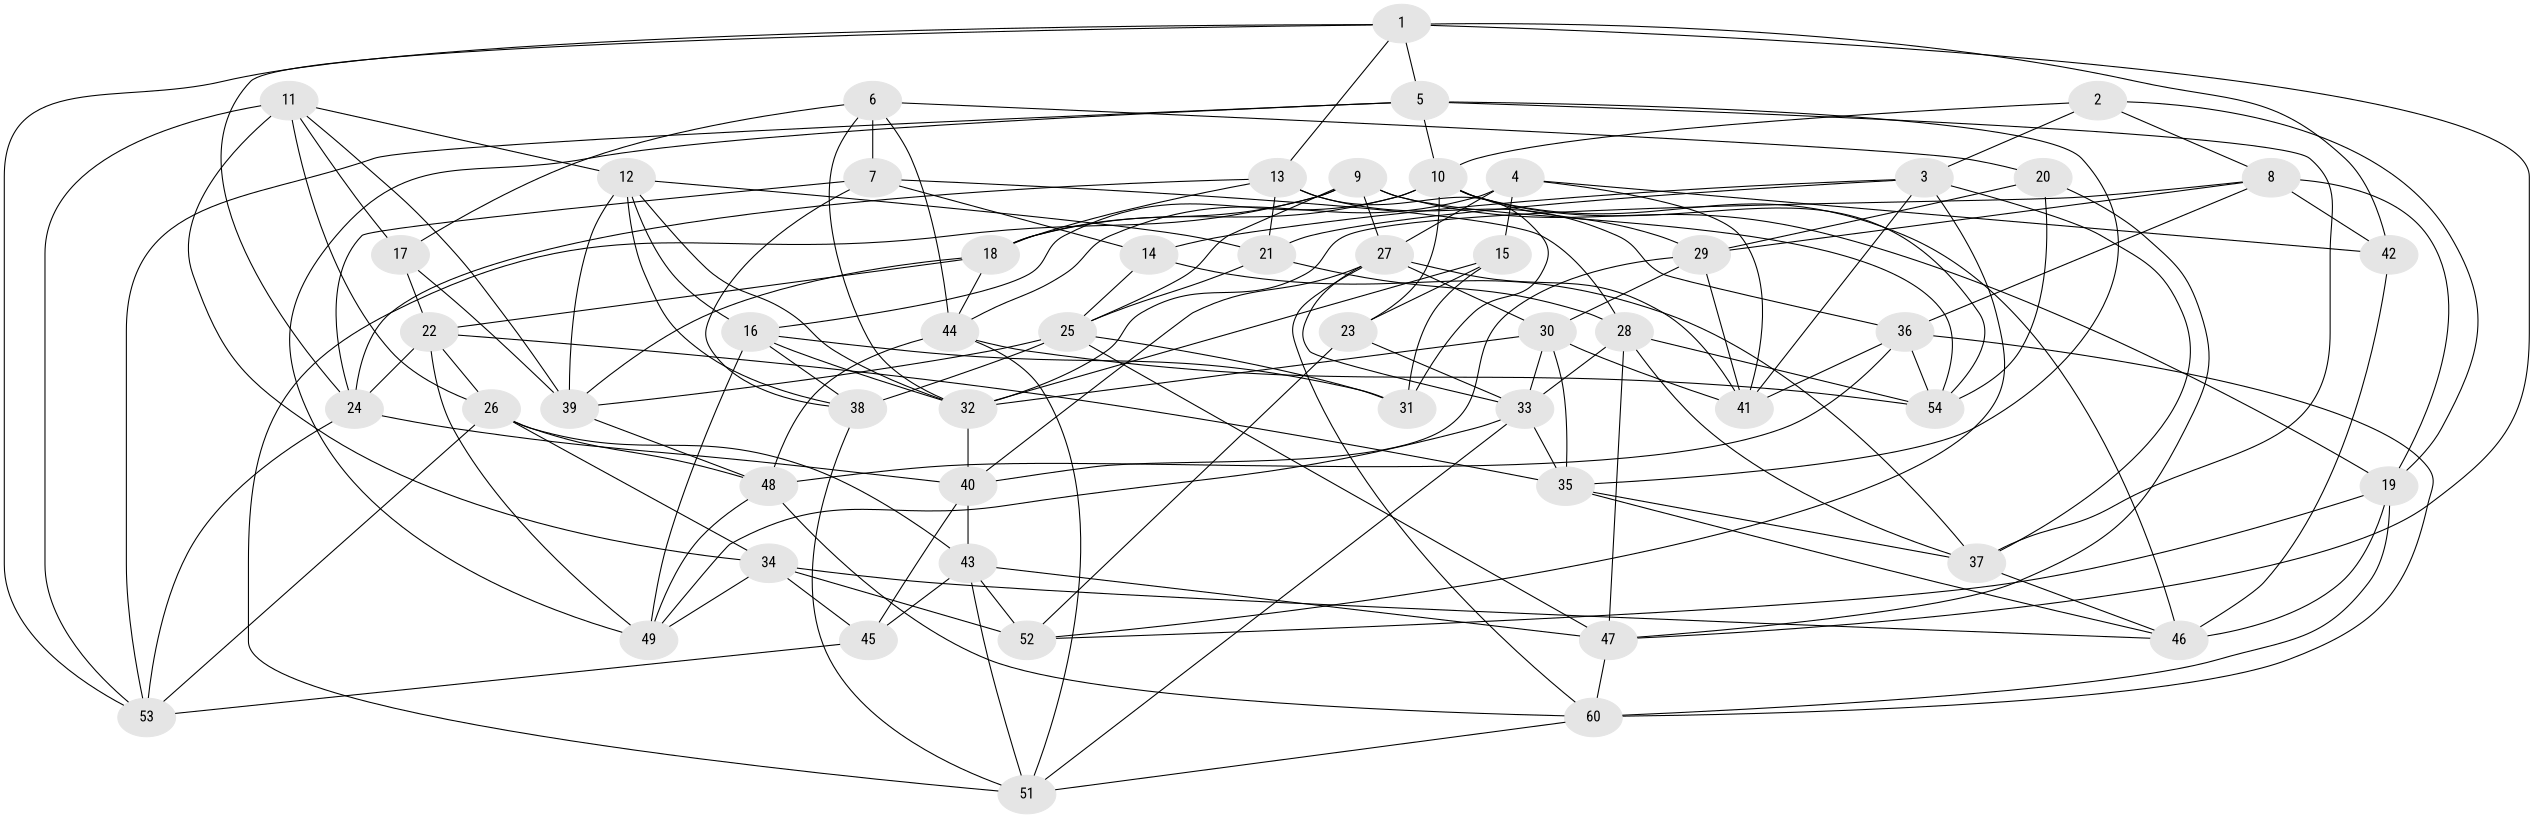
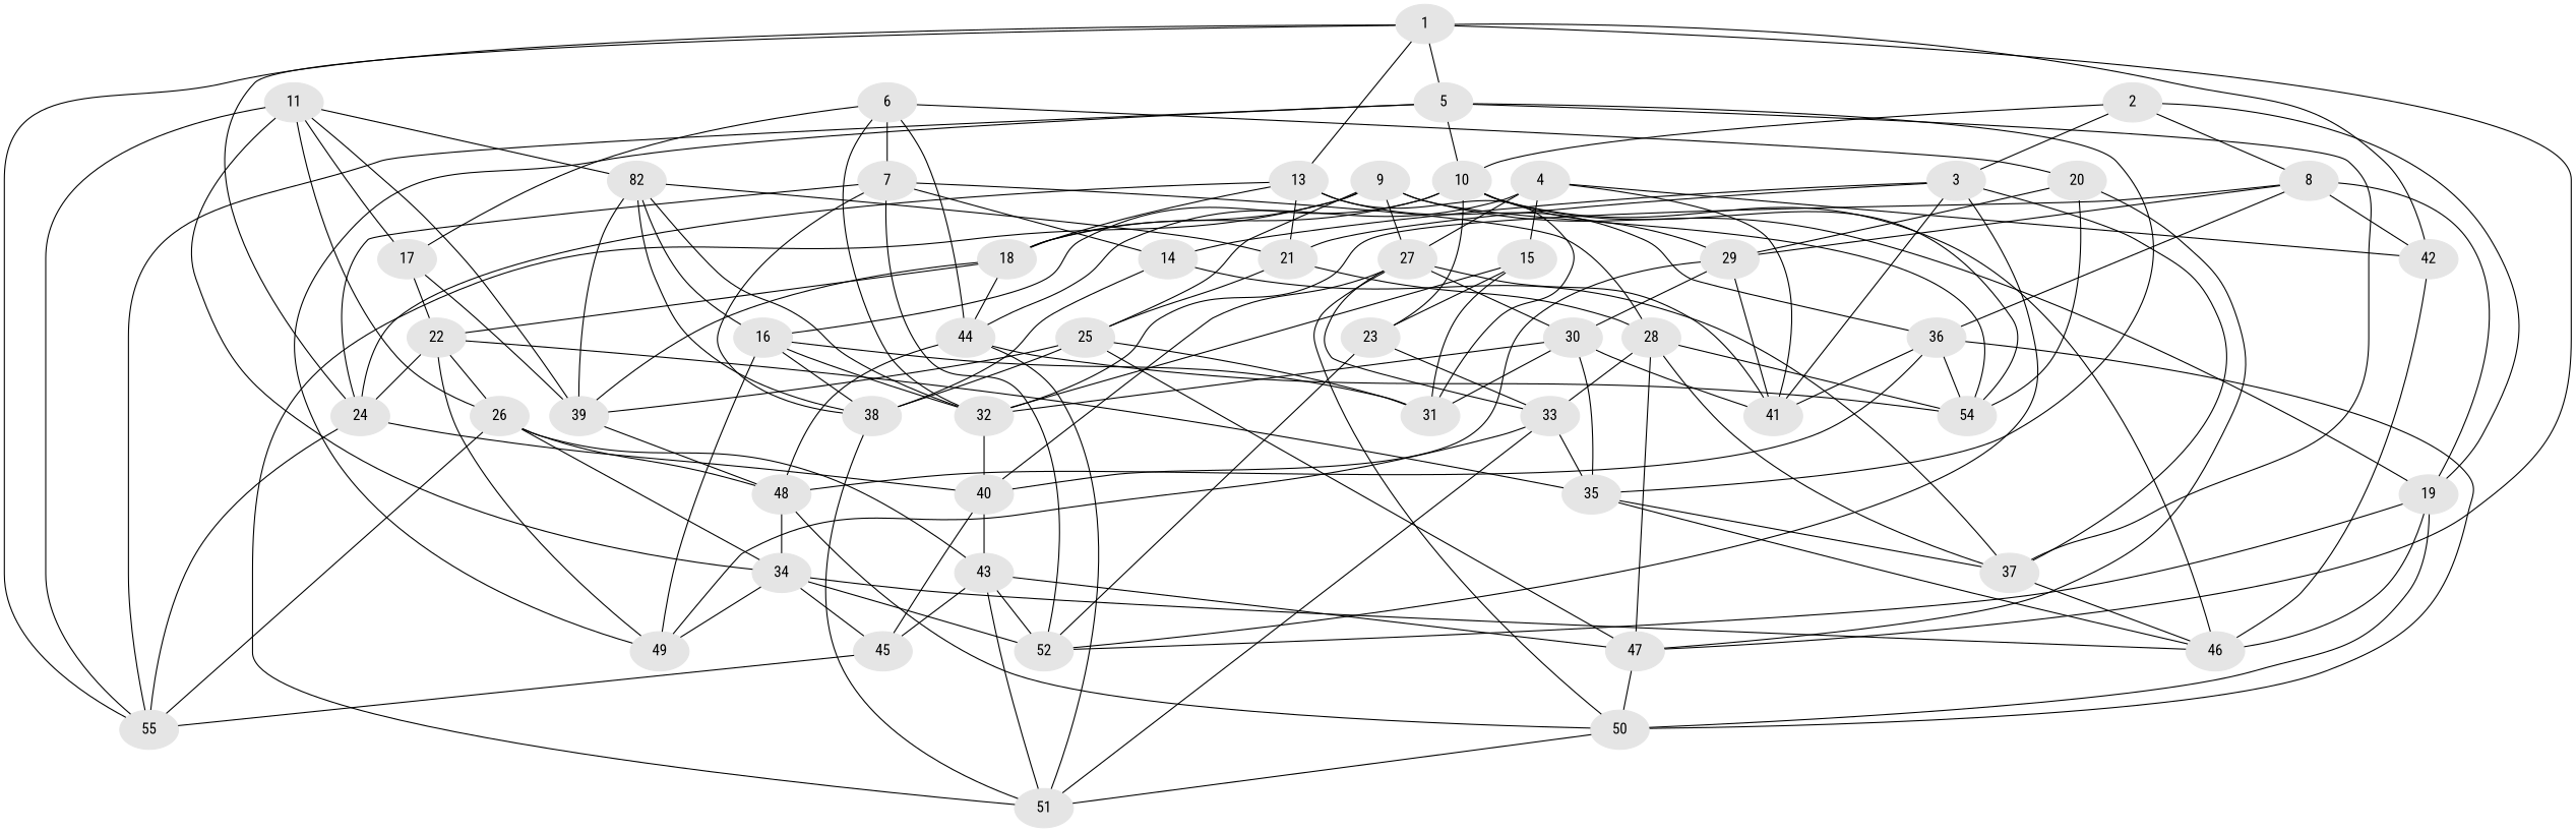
  graph {
    fontname="Roboto Condensed"
    node [color=gray90 fontname="Roboto Condensed" style=filled]
    edge [fontname="Roboto Condensed" weight=1.0]
    1
    5
    13
    24
    42
    47
-   53
+   53 [label=55]
    10
    37
    35
    49
    21
    31
    36
    18
    40
    46
-   50 [label=60]
+   50
    2
    3
    8
    19
    14
    41
    52
    32
    29
    54
    16
    23
    38
    28
    25
    4
    15
    27
    44
    33
    30
    51
    48
    6
    7
    17
    20
    39
    22
    9
    11
-   12
+   12 [label=82]
    26
    34
    43
    45
    1 -- 5
    1 -- 13
    1 -- 24
    1 -- 42
    1 -- 47
    1 -- 53
    5 -- 53
    5 -- 10
    5 -- 37
    5 -- 35
    5 -- 49
    13 -- 24
    13 -- 21
    13 -- 31
    13 -- 36
    13 -- 18
    24 -- 53
    24 -- 40
    42 -- 46
    47 -- 50
    10 -- 18
    10 -- 46
    10 -- 29
    10 -- 54
    10 -- 16
    10 -- 23
    37 -- 46
    35 -- 37
    35 -- 46
    21 -- 28
    21 -- 25
    36 -- 50
    36 -- 41
    36 -- 54
    36 -- 48
    18 -- 44
    18 -- 39
    18 -- 22
    40 -- 43
    40 -- 45
    50 -- 51
    2 -- 10
    2 -- 3
    2 -- 8
    2 -- 19
    3 -- 37
    3 -- 21
    3 -- 14
    3 -- 41
    3 -- 52
    8 -- 42
    8 -- 36
    8 -- 19
    8 -- 32
    8 -- 29
    19 -- 46
    19 -- 50
    19 -- 52
    14 -- 37
-   14 -- 25
+   14 -- 38
    32 -- 40
    29 -- 40
    29 -- 41
    29 -- 30
    16 -- 49
    16 -- 31
    16 -- 32
    16 -- 38
    23 -- 52
    23 -- 33
    38 -- 51
    28 -- 47
    28 -- 37
    28 -- 54
    28 -- 33
    25 -- 47
    25 -- 31
    25 -- 38
    25 -- 39
    4 -- 42
    4 -- 41
    4 -- 15
    4 -- 27 [weight=2.0]
    4 -- 44
    15 -- 31
    15 -- 32 [weight=2.0]
    15 -- 23
    27 -- 40
    27 -- 50
    27 -- 41
    27 -- 33
    27 -- 30
    44 -- 54
    44 -- 51
    44 -- 48
    33 -- 35
    33 -- 49
    33 -- 51
    30 -- 35
-   30 -- 33
+   30 -- 31
    30 -- 41
    30 -- 32
-   48 -- 49
+   48 -- 34
    48 -- 50
    6 -- 32
    6 -- 44
    6 -- 7
    6 -- 17
    6 -- 20
    7 -- 24
    7 -- 14
+   7 -- 52
    7 -- 38
    7 -- 28
    17 -- 39
    17 -- 22
    20 -- 47
    20 -- 29
    20 -- 54
    39 -- 48
    22 -- 24
    22 -- 35
    22 -- 49
    22 -- 26
    9 -- 18
    9 -- 19
    9 -- 54
    9 -- 25
    9 -- 27
    9 -- 51
    11 -- 53
    11 -- 17
    11 -- 39
    11 -- 12
    11 -- 26
    11 -- 34
    12 -- 21
    12 -- 32
    12 -- 16
    12 -- 38
    12 -- 39
    26 -- 53
    26 -- 48
    26 -- 34
    26 -- 43
    34 -- 49
    34 -- 46
    34 -- 52
    34 -- 45
    43 -- 47
    43 -- 52
    43 -- 51
    43 -- 45
    45 -- 53
  }
